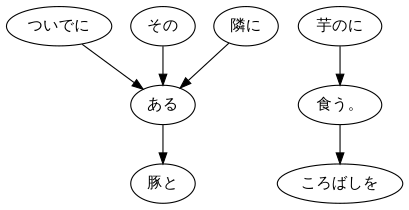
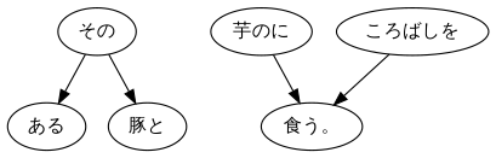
  digraph {
    fontname=Merriweather
    node [fontname=Merriweather]
    edge [fontname=Merriweather]
-   n1 [label="ついでに"]
    n2 [label="ある"]
    n3 [label="豚と"]
    n4 [label="その"]
-   n5 [label="隣に"]
    n6 [label="芋のに"]
    n7 [label="食う。"]
    n8 [label="ころばしを"]
-   n1 -> n2
-   n2 -> n3
+   n4 -> n3
    n4 -> n2
-   n5 -> n2
    n6 -> n7
-   n7 -> n8
+   n8 -> n7
  }
